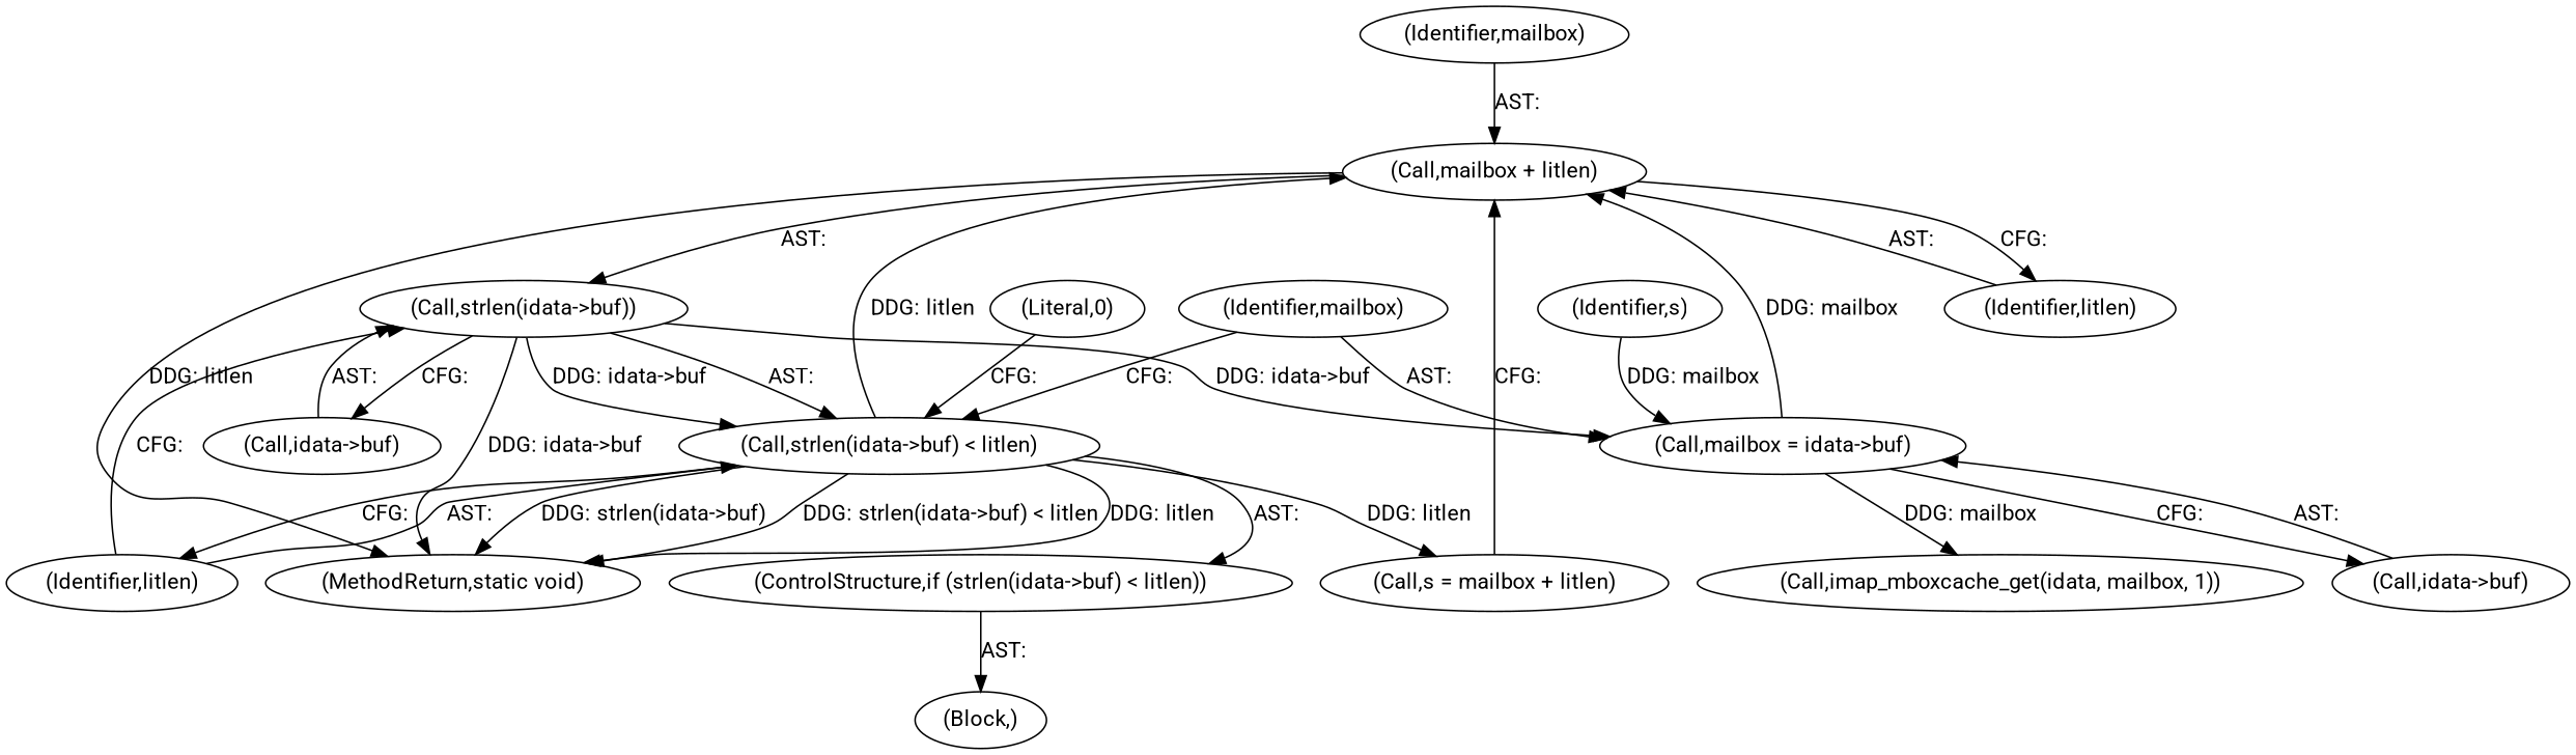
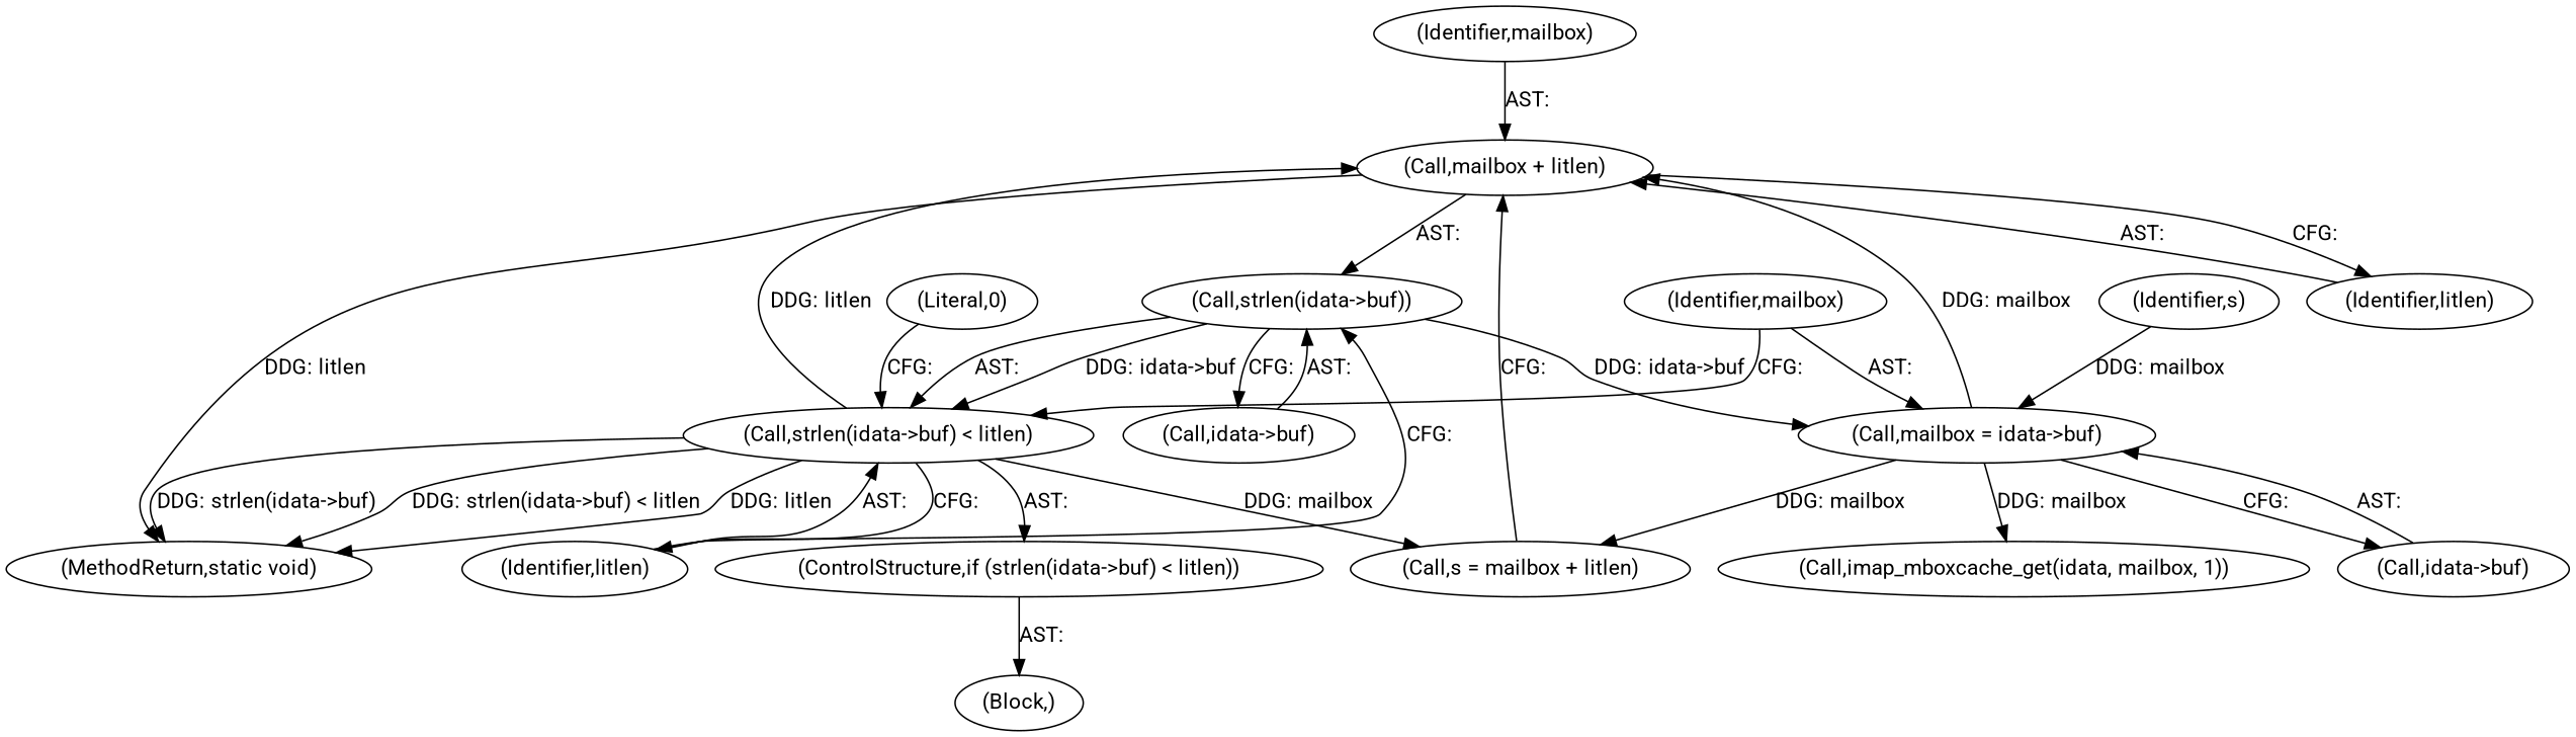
  digraph {
    fontname=Roboto
    node [fontname=Roboto]
    edge [fontname=Roboto]
    n1 [label="(Call,mailbox + litlen)"]
    n2 [label="(MethodReturn,static void)"]
    n3 [label="(Identifier,litlen)"]
    n4 [label="(Call,strlen(idata->buf))"]
    n5 [label="(Call,s = mailbox + litlen)"]
    n6 [label="(Call,mailbox = idata->buf)"]
    n7 [label="(Call,idata->buf)"]
    n8 [label="(Call,imap_mboxcache_get(idata, mailbox, 1))"]
    n9 [label="(Block,)"]
    n10 [label="(Call,strlen(idata->buf) < litlen)"]
    n11 [label="(Call,idata->buf)"]
    n12 [label="(Identifier,litlen)"]
    n13 [label="(ControlStructure,if (strlen(idata->buf) < litlen))"]
    n14 [label="(Identifier,mailbox)"]
    n15 [label="(Identifier,mailbox)"]
    n16 [label="(Identifier,s)"]
    n17 [label="(Literal,0)"]
    n1 -> n2 [label="DDG: litlen"]
    n1 -> n3 [label="CFG: "]
    n1 -> n4 [label="AST: "]
    n3 -> n1 [label="AST: "]
-   n4 -> n2 [label="DDG: idata->buf"]
    n4 -> n6 [label="DDG: idata->buf"]
    n4 -> n10 [label="AST: "]
    n4 -> n10 [label="DDG: idata->buf"]
    n4 -> n11 [label="CFG: "]
    n5 -> n1 [label="CFG: "]
    n6 -> n1 [label="DDG: mailbox"]
+   n6 -> n5 [label="DDG: mailbox"]
    n6 -> n7 [label="CFG: "]
    n6 -> n8 [label="DDG: mailbox"]
    n7 -> n6 [label="AST: "]
    n10 -> n1 [label="DDG: litlen"]
    n10 -> n2 [label="DDG: strlen(idata->buf)"]
    n10 -> n2 [label="DDG: strlen(idata->buf) < litlen"]
    n10 -> n2 [label="DDG: litlen"]
-   n10 -> n5 [label="DDG: litlen"]
+   n10 -> n5 [label="DDG: mailbox"]
    n10 -> n12 [label="CFG: "]
    n10 -> n13 [label="AST: "]
    n11 -> n4 [label="AST: "]
    n12 -> n4 [label="CFG: "]
    n12 -> n10 [label="AST: "]
    n13 -> n9 [label="AST: "]
    n14 -> n1 [label="AST: "]
    n15 -> n6 [label="AST: "]
    n15 -> n10 [label="CFG: "]
    n16 -> n6 [label="DDG: mailbox"]
    n17 -> n10 [label="CFG: "]
  }
